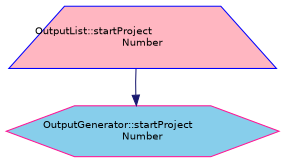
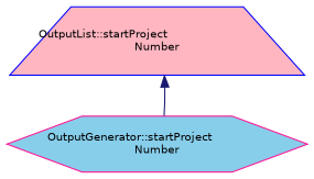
  digraph {
    rankdir=TB
    node [fontname=Helvetica fontsize=10 style=filled]
    n1 [color=blue fillcolor=lightpink fontcolor=black height=0.2 label="OutputList::startProject\lNumber" shape=trapezium width=0.4]
    n2 [color=deeppink fillcolor=skyblue height=0.2 label="OutputGenerator::startProject\lNumber" shape=hexagon width=0.4]
-   n1 -> n2 [color=midnightblue fontname=Helvetica fontsize=10 labelfontname=Helvetica labelfontsize=10 style=solid]
+   n2 -> n1 [color=midnightblue fontname=Helvetica fontsize=10 labelfontname=Helvetica labelfontsize=10 style=solid]
  }
